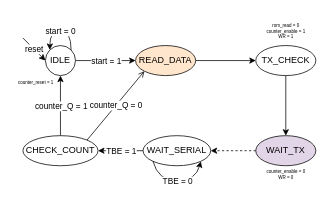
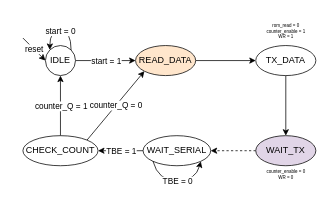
  <mxCell id="0" />
  <mxCell id="1" parent="0" />
  <mxCell id="2" value="" style="edgeStyle=orthogonalEdgeStyle;rounded=0;orthogonalLoop=1;jettySize=auto;html=1;" parent="1" source="4" target="8" edge="1"><mxGeometry relative="1" as="geometry" /></mxCell>
  <mxCell id="3" value="start = 1" style="edgeLabel;html=1;align=center;verticalAlign=middle;resizable=0;points=[];" parent="2" vertex="1" connectable="0"><mxGeometry relative="1" as="geometry"><mxPoint as="offset" /></mxGeometry></mxCell>
  <mxCell id="4" value="IDLE" style="ellipse;whiteSpace=wrap;html=1;aspect=fixed;" parent="1" vertex="1"><mxGeometry x="60" y="60" width="40" height="40" as="geometry" /></mxCell>
  <mxCell id="5" style="edgeStyle=orthogonalEdgeStyle;rounded=0;orthogonalLoop=1;jettySize=auto;html=1;exitX=1;exitY=0;exitDx=0;exitDy=0;entryX=0;entryY=0;entryDx=0;entryDy=0;curved=1;" parent="1" source="4" target="4" edge="1"><mxGeometry relative="1" as="geometry"><Array as="points"><mxPoint x="94" y="40" /><mxPoint x="66" y="40" /></Array></mxGeometry></mxCell>
  <mxCell id="6" value="start = 0" style="edgeLabel;html=1;align=center;verticalAlign=middle;resizable=0;points=[];" parent="5" vertex="1" connectable="0"><mxGeometry relative="1" as="geometry"><mxPoint as="offset" /></mxGeometry></mxCell>
  <mxCell id="7" value="" style="edgeStyle=orthogonalEdgeStyle;rounded=0;orthogonalLoop=1;jettySize=auto;html=1;" parent="1" source="8" target="10" edge="1"><mxGeometry relative="1" as="geometry" /></mxCell>
  <mxCell id="8" value="READ_DATA" style="ellipse;whiteSpace=wrap;html=1;fillColor=#ffe6cc;" parent="1" vertex="1"><mxGeometry x="180" y="60" width="80" height="40" as="geometry" /></mxCell>
  <mxCell id="9" value="" style="edgeStyle=orthogonalEdgeStyle;rounded=0;orthogonalLoop=1;jettySize=auto;html=1;" parent="1" source="10" target="12" edge="1"><mxGeometry relative="1" as="geometry" /></mxCell>
- <mxCell id="10" value="TX_CHECK" style="ellipse;whiteSpace=wrap;html=1;" parent="1" vertex="1"><mxGeometry x="340" y="60" width="80" height="40" as="geometry" /></mxCell>
+ <mxCell id="10" value="TX_DATA" style="ellipse;whiteSpace=wrap;html=1;" parent="1" vertex="1"><mxGeometry x="340" y="60" width="80" height="40" as="geometry" /></mxCell>
  <mxCell id="11" value="" style="edgeStyle=orthogonalEdgeStyle;rounded=0;orthogonalLoop=1;jettySize=auto;html=1;dashed=1;" parent="1" source="12" target="15" edge="1"><mxGeometry relative="1" as="geometry" /></mxCell>
  <mxCell id="12" value="WAIT_TX" style="ellipse;whiteSpace=wrap;html=1;fillColor=#e1d5e7;" parent="1" vertex="1"><mxGeometry x="340" y="180" width="80" height="40" as="geometry" /></mxCell>
  <mxCell id="13" value="" style="edgeStyle=orthogonalEdgeStyle;rounded=0;orthogonalLoop=1;jettySize=auto;html=1;" parent="1" source="15" target="20" edge="1"><mxGeometry relative="1" as="geometry" /></mxCell>
  <mxCell id="14" value="TBE = 1" style="edgeLabel;html=1;align=center;verticalAlign=middle;resizable=0;points=[];" parent="13" vertex="1" connectable="0"><mxGeometry relative="1" as="geometry"><mxPoint as="offset" /></mxGeometry></mxCell>
  <mxCell id="15" value="WAIT_SERIAL" style="ellipse;whiteSpace=wrap;html=1;" parent="1" vertex="1"><mxGeometry x="190" y="180" width="90" height="40" as="geometry" /></mxCell>
  <mxCell id="16" value="" style="edgeStyle=orthogonalEdgeStyle;rounded=0;orthogonalLoop=1;jettySize=auto;html=1;" parent="1" source="20" target="4" edge="1"><mxGeometry relative="1" as="geometry" /></mxCell>
  <mxCell id="17" value="counter_Q = 1" style="edgeLabel;html=1;align=center;verticalAlign=middle;resizable=0;points=[];" parent="16" vertex="1" connectable="0"><mxGeometry relative="1" as="geometry"><mxPoint as="offset" /></mxGeometry></mxCell>
- <mxCell id="18" style="rounded=0;orthogonalLoop=1;jettySize=auto;html=1;exitX=1;exitY=0;exitDx=0;exitDy=0;entryX=0;entryY=1;entryDx=0;entryDy=0;endArrow=open;" parent="1" source="20" target="8" edge="1"><mxGeometry relative="1" as="geometry" /></mxCell>
+ <mxCell id="18" style="rounded=0;orthogonalLoop=1;jettySize=auto;html=1;exitX=1;exitY=0;exitDx=0;exitDy=0;entryX=0;entryY=1;entryDx=0;entryDy=0;" parent="1" source="20" target="8" edge="1"><mxGeometry relative="1" as="geometry" /></mxCell>
  <mxCell id="19" value="counter_Q = 0" style="edgeLabel;html=1;align=center;verticalAlign=middle;resizable=0;points=[];" parent="18" vertex="1" connectable="0"><mxGeometry relative="1" as="geometry"><mxPoint as="offset" /></mxGeometry></mxCell>
  <mxCell id="20" value="CHECK_COUNT" style="ellipse;whiteSpace=wrap;html=1;" parent="1" vertex="1"><mxGeometry x="30" y="180" width="100" height="40" as="geometry" /></mxCell>
  <mxCell id="21" value="" style="endArrow=classic;html=1;rounded=0;entryX=0;entryY=0.5;entryDx=0;entryDy=0;" parent="1" target="4" edge="1"><mxGeometry width="50" height="50" relative="1" as="geometry"><mxPoint x="30" y="50" as="sourcePoint" /><mxPoint x="30" y="10" as="targetPoint" /></mxGeometry></mxCell>
  <mxCell id="22" value="reset" style="edgeLabel;html=1;align=center;verticalAlign=middle;resizable=0;points=[];" parent="21" vertex="1" connectable="0"><mxGeometry relative="1" as="geometry"><mxPoint as="offset" /></mxGeometry></mxCell>
  <mxCell id="23" value="" style="endArrow=classic;html=1;rounded=0;exitX=0;exitY=1;exitDx=0;exitDy=0;entryX=1;entryY=1;entryDx=0;entryDy=0;curved=1;" parent="1" source="15" target="15" edge="1"><mxGeometry width="50" height="50" relative="1" as="geometry"><mxPoint x="240" y="230" as="sourcePoint" /><mxPoint x="290" y="180" as="targetPoint" /><Array as="points"><mxPoint x="210" y="240" /><mxPoint x="260" y="240" /></Array></mxGeometry></mxCell>
  <mxCell id="24" value="TBE = 0" style="edgeLabel;html=1;align=center;verticalAlign=middle;resizable=0;points=[];" vertex="1" connectable="0" parent="23"><mxGeometry relative="1" as="geometry"><mxPoint as="offset" /></mxGeometry></mxCell>
- <mxCell id="25" value="&lt;div style=&quot;line-height: 60%;&quot;&gt;&lt;font style=&quot;font-size: 6px; line-height: 60%;&quot;&gt;counter_reset = 1&lt;/font&gt;&lt;/div&gt;" style="text;html=1;align=center;verticalAlign=middle;whiteSpace=wrap;rounded=0;spacing=2;" parent="1" vertex="1"><mxGeometry x="20" y="100" width="55" height="15" as="geometry" /></mxCell>
  <mxCell id="26" value="&lt;div style=&quot;line-height: 60%;&quot;&gt;&lt;font style=&quot;font-size: 6px; line-height: 60%;&quot;&gt;rom_read = 0&lt;/font&gt;&lt;/div&gt;&lt;div style=&quot;line-height: 60%;&quot;&gt;&lt;font style=&quot;font-size: 6px; line-height: 60%;&quot;&gt;counter_enable = 1&lt;/font&gt;&lt;/div&gt;&lt;div style=&quot;line-height: 60%;&quot;&gt;&lt;font style=&quot;font-size: 6px; line-height: 60%;&quot;&gt;WR = 1&lt;/font&gt;&lt;/div&gt;" style="text;html=1;align=center;verticalAlign=middle;whiteSpace=wrap;rounded=0;spacing=2;" parent="1" vertex="1"><mxGeometry x="352.5" y="20" width="55" height="40" as="geometry" /></mxCell>
  <mxCell id="27" value="&lt;div style=&quot;line-height: 60%;&quot;&gt;&lt;font style=&quot;font-size: 6px; line-height: 60%;&quot;&gt;counter_enable = 0&lt;/font&gt;&lt;/div&gt;&lt;div style=&quot;line-height: 60%;&quot;&gt;&lt;font style=&quot;font-size: 6px; line-height: 60%;&quot;&gt;WR = 0&lt;/font&gt;&lt;/div&gt;" style="text;html=1;align=center;verticalAlign=middle;whiteSpace=wrap;rounded=0;spacing=2;" parent="1" vertex="1"><mxGeometry x="352.5" y="220" width="55" height="20" as="geometry" /></mxCell>
